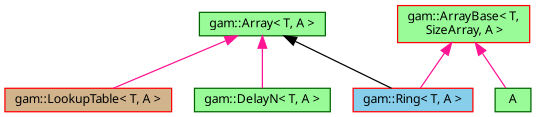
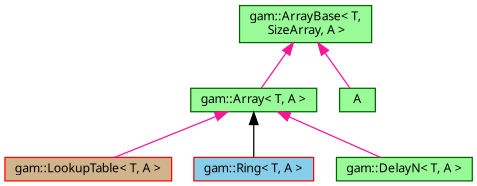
  digraph {
    node [color=darkgreen fillcolor=palegreen fontname="FreeSans.ttf" fontsize=10 shape=record style=filled]
    edge [color=deeppink dir=back fontname="FreeSans.ttf" fontsize=10 labelfontname="FreeSans.ttf" labelfontsize=10 style=solid]
    n1 [fontcolor=black height=0.2 label="gam::Array\< T, A \>" width=0.4]
    n2 [color=red fillcolor=tan height=0.2 label="gam::LookupTable\< T, A \>" width=0.4]
    n3 [color=red fillcolor=skyblue height=0.2 label="gam::Ring\< T, A \>" width=0.4]
    n4 [height=0.2 label="gam::DelayN\< T, A \>" width=0.4]
-   n5 [color=red height=0.2 label="gam::ArrayBase\< T,\l SizeArray, A \>" width=0.4]
+   n5 [height=0.2 label="gam::ArrayBase\< T,\l SizeArray, A \>" width=0.4]
    n6 [height=0.2 label=A width=0.4]
    n1 -> n2
    n1 -> n3 [color=black]
    n1 -> n4
-   n5 -> n3
+   n5 -> n1
    n5 -> n6
  }
